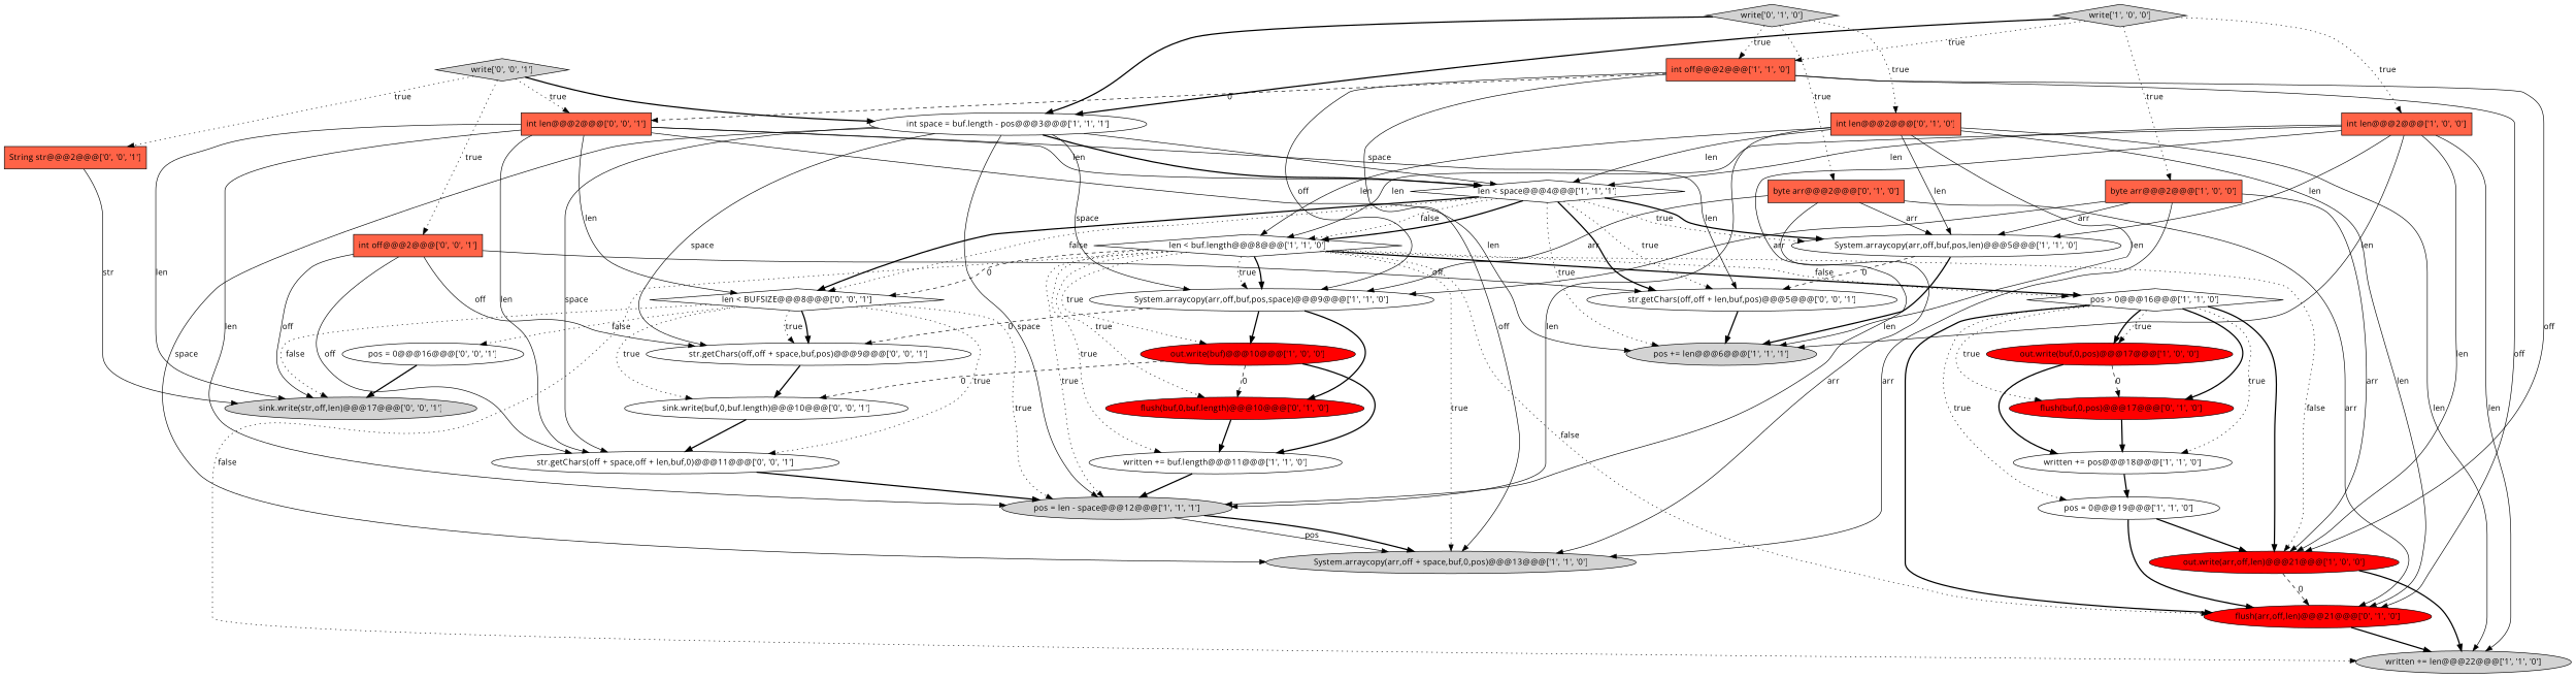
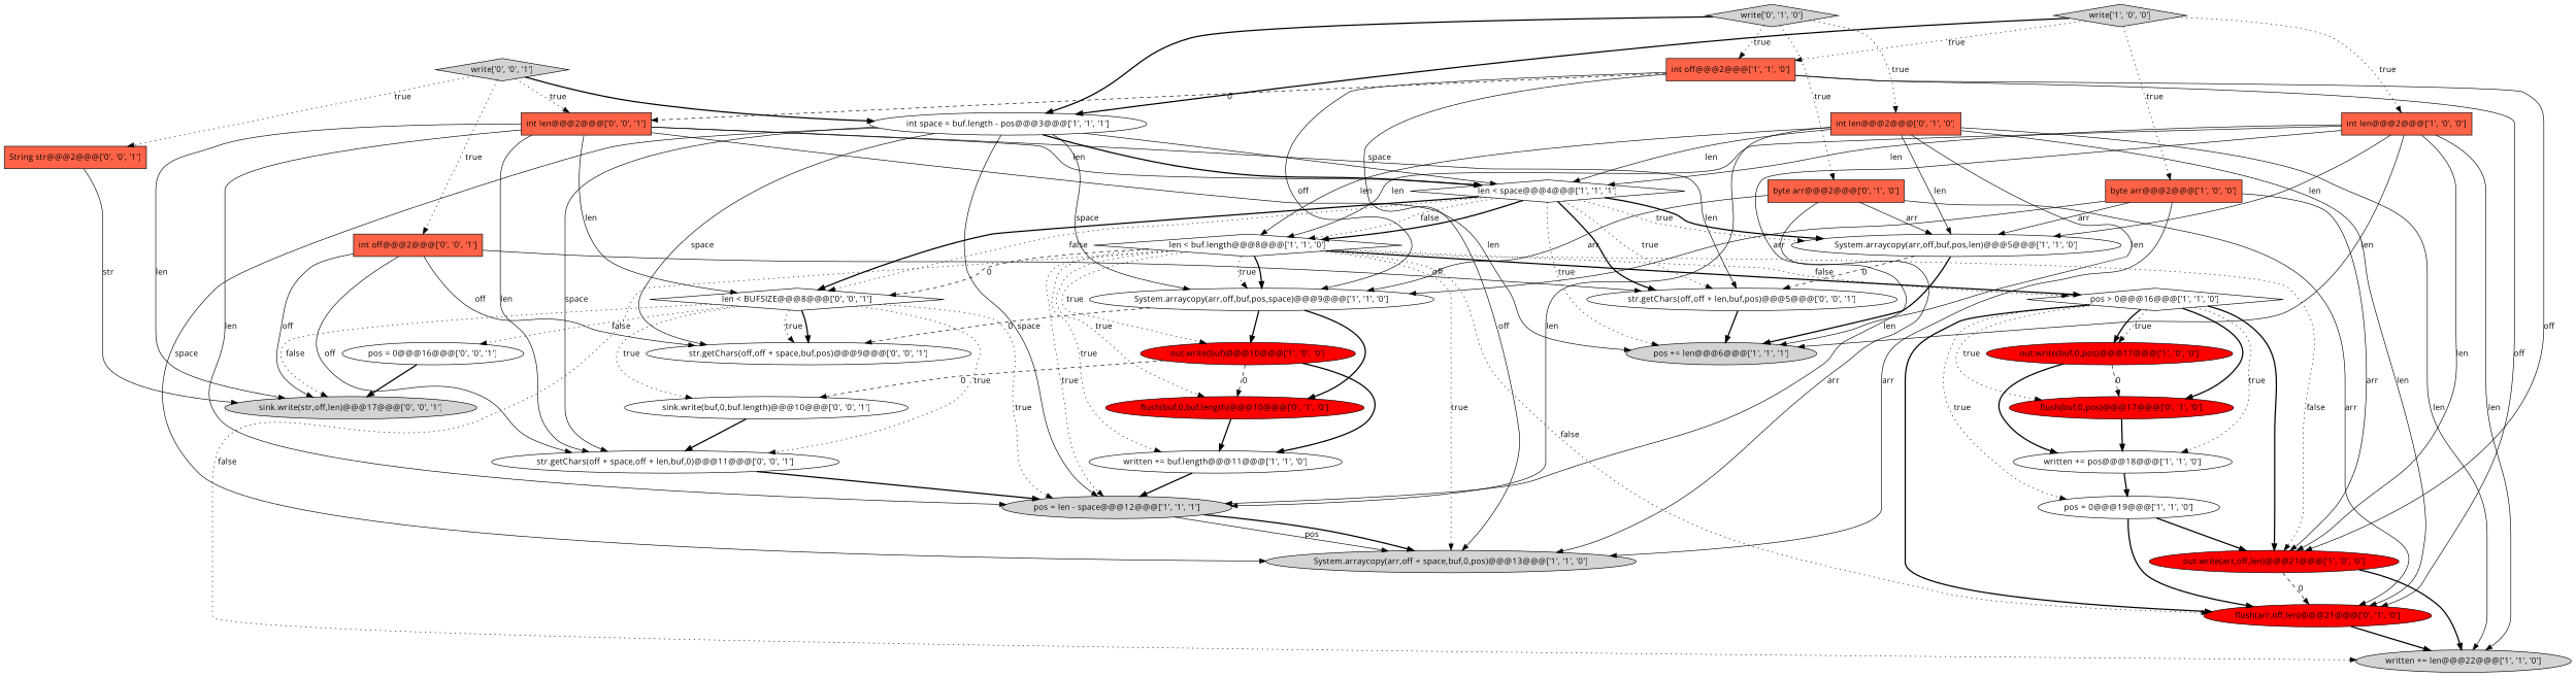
  digraph {
    fontname="Open Sans"
    node [fillcolor=white fontname="Open Sans" shape=ellipse style=filled]
    edge [fontname="Open Sans" style=solid]
    n1 [fillcolor=red label="flush(buf,0,buf.length)@@@10@@@['0', '1', '0']"]
    n2 [label="written += buf.length@@@11@@@['1', '1', '0']"]
    n3 [fillcolor=lightgray label="pos = len - space@@@12@@@['1', '1', '1']"]
    n4 [label="pos > 0@@@16@@@['1', '1', '0']" shape=diamond]
    n5 [fillcolor=red label="flush(buf,0,pos)@@@17@@@['0', '1', '0']"]
    n6 [fillcolor=red label="out.write(arr,off,len)@@@21@@@['1', '0', '0']"]
    n7 [fillcolor=red label="flush(arr,off,len)@@@21@@@['0', '1', '0']"]
    n8 [fillcolor=red label="out.write(buf,0,pos)@@@17@@@['1', '0', '0']"]
    n9 [label="pos = 0@@@19@@@['1', '1', '0']"]
    n10 [label="written += pos@@@18@@@['1', '1', '0']"]
    n11 [fillcolor=lightgray label="written += len@@@22@@@['1', '1', '0']"]
    n12 [fillcolor=lightgray label="pos += len@@@6@@@['1', '1', '1']"]
    n13 [label="str.getChars(off,off + space,buf,pos)@@@9@@@['0', '0', '1']"]
    n14 [label="sink.write(buf,0,buf.length)@@@10@@@['0', '0', '1']"]
    n15 [label="str.getChars(off + space,off + len,buf,0)@@@11@@@['0', '0', '1']"]
    n16 [fillcolor=tomato label="int len@@@2@@@['0', '0', '1']" shape=box]
    n17 [fillcolor=lightgray label="sink.write(str,off,len)@@@17@@@['0', '0', '1']"]
    n18 [label="len < BUFSIZE@@@8@@@['0', '0', '1']" shape=diamond]
    n19 [label="len < space@@@4@@@['1', '1', '1']" shape=diamond]
    n20 [label="str.getChars(off,off + len,buf,pos)@@@5@@@['0', '0', '1']"]
    n21 [fillcolor=lightgray label="System.arraycopy(arr,off + space,buf,0,pos)@@@13@@@['1', '1', '0']"]
    n22 [label="pos = 0@@@16@@@['0', '0', '1']"]
    n23 [label="len < buf.length@@@8@@@['1', '1', '0']" shape=diamond]
    n24 [label="System.arraycopy(arr,off,buf,pos,len)@@@5@@@['1', '1', '0']"]
    n25 [fillcolor=lightgray label="write['1', '0', '0']" shape=diamond]
    n26 [label="int space = buf.length - pos@@@3@@@['1', '1', '1']"]
    n27 [fillcolor=tomato label="byte arr@@@2@@@['1', '0', '0']" shape=box]
    n28 [fillcolor=tomato label="int len@@@2@@@['1', '0', '0']" shape=box]
    n29 [fillcolor=tomato label="int off@@@2@@@['1', '1', '0']" shape=box]
    n30 [label="System.arraycopy(arr,off,buf,pos,space)@@@9@@@['1', '1', '0']"]
    n31 [fillcolor=red label="out.write(buf)@@@10@@@['1', '0', '0']"]
    n32 [fillcolor=tomato label="int len@@@2@@@['0', '1', '0']" shape=box]
    n33 [fillcolor=tomato label="String str@@@2@@@['0', '0', '1']" shape=box]
    n34 [fillcolor=lightgray label="write['0', '0', '1']" shape=diamond]
    n35 [fillcolor=tomato label="int off@@@2@@@['0', '0', '1']" shape=box]
    n36 [fillcolor=lightgray label="write['0', '1', '0']" shape=diamond]
    n37 [fillcolor=tomato label="byte arr@@@2@@@['0', '1', '0']" shape=box]
    n1 -> n2 [style=bold]
    n2 -> n3 [style=bold]
    n3 -> n21 [label=pos]
    n3 -> n21 [style=bold]
    n4 -> n5 [style=bold]
    n4 -> n5 [label=true style=dotted]
    n4 -> n6 [style=bold]
    n4 -> n7 [style=bold]
    n4 -> n8 [label=true style=dotted]
    n4 -> n8 [style=bold]
    n4 -> n9 [label=true style=dotted]
    n4 -> n10 [label=true style=dotted]
    n5 -> n10 [style=bold]
    n6 -> n7 [label=0 style=dashed]
    n6 -> n11 [style=bold]
    n7 -> n11 [style=bold]
    n8 -> n5 [label=0 style=dashed]
    n8 -> n10 [style=bold]
    n9 -> n6 [style=bold]
    n9 -> n7 [style=bold]
    n10 -> n9 [style=bold]
-   n13 -> n14 [style=bold]
    n14 -> n15 [style=bold]
    n15 -> n3 [style=bold]
    n16 -> n3 [label=len]
    n16 -> n12 [label=len]
    n16 -> n15 [label=len]
    n16 -> n17 [label=len]
    n16 -> n18 [label=len]
    n16 -> n19 [label=len]
    n16 -> n20 [label=len]
    n18 -> n3 [label=true style=dotted]
    n18 -> n13 [style=bold]
    n18 -> n13 [label=true style=dotted]
    n18 -> n14 [label=true style=dotted]
    n18 -> n15 [label=true style=dotted]
    n18 -> n17 [label=false style=dotted]
    n18 -> n22 [label=false style=dotted]
    n19 -> n12 [label=true style=dotted]
    n19 -> n18 [style=bold]
    n19 -> n18 [label=false style=dotted]
    n19 -> n20 [style=bold]
    n19 -> n20 [label=true style=dotted]
    n19 -> n23 [style=bold]
    n19 -> n23 [label=false style=dotted]
    n19 -> n24 [label=true style=dotted]
    n19 -> n24 [style=bold]
    n20 -> n12 [style=bold]
    n22 -> n17 [style=bold]
    n23 -> n1 [label=true style=dotted]
    n23 -> n2 [label=true style=dotted]
    n23 -> n3 [label=true style=dotted]
    n23 -> n4 [label=false style=dotted]
    n23 -> n4 [style=bold]
    n23 -> n6 [label=false style=dotted]
    n23 -> n7 [label=false style=dotted]
    n23 -> n11 [label=false style=dotted]
    n23 -> n18 [label=0 style=dashed]
    n23 -> n21 [label=true style=dotted]
    n23 -> n30 [style=bold]
    n23 -> n30 [label=true style=dotted]
    n23 -> n31 [label=true style=dotted]
    n24 -> n12 [style=bold]
    n24 -> n20 [label=0 style=dashed]
    n25 -> n26 [style=bold]
    n25 -> n27 [label=true style=dotted]
    n25 -> n28 [label=true style=dotted]
    n25 -> n29 [label=true style=dotted]
    n26 -> n3 [label=space]
    n26 -> n13 [label=space]
    n26 -> n15 [label=space]
    n26 -> n19 [label=space]
    n26 -> n19 [style=bold]
    n26 -> n21 [label=space]
    n26 -> n30 [label=space]
    n27 -> n6 [label=arr]
    n27 -> n21 [label=arr]
    n27 -> n24 [label=arr]
    n27 -> n30 [label=arr]
    n28 -> n3 [label=len]
    n28 -> n6 [label=len]
    n28 -> n11 [label=len]
    n28 -> n12 [label=len]
    n28 -> n19 [label=len]
    n28 -> n23 [label=len]
    n28 -> n24 [label=len]
    n29 -> n6 [label=off]
    n29 -> n7 [label=off]
    n29 -> n16 [label=0 style=dashed]
    n29 -> n21 [label=off]
    n29 -> n30 [label=off]
    n30 -> n1 [style=bold]
    n30 -> n13 [label=0 style=dashed]
    n30 -> n31 [style=bold]
    n31 -> n1 [label=0 style=dashed]
    n31 -> n2 [style=bold]
    n31 -> n14 [label=0 style=dashed]
    n32 -> n3 [label=len]
    n32 -> n7 [label=len]
    n32 -> n11 [label=len]
    n32 -> n12 [label=len]
    n32 -> n19 [label=len]
    n32 -> n23 [label=len]
    n32 -> n24 [label=len]
    n33 -> n17 [label=str]
    n34 -> n16 [label=true style=dotted]
    n34 -> n26 [style=bold]
    n34 -> n33 [label=true style=dotted]
    n34 -> n35 [label=true style=dotted]
    n35 -> n13 [label=off]
    n35 -> n15 [label=off]
    n35 -> n17 [label=off]
    n35 -> n20 [label=off]
    n36 -> n26 [style=bold]
    n36 -> n29 [label=true style=dotted]
    n36 -> n32 [label=true style=dotted]
    n36 -> n37 [label=true style=dotted]
    n37 -> n7 [label=arr]
    n37 -> n21 [label=arr]
    n37 -> n24 [label=arr]
    n37 -> n30 [label=arr]
  }
